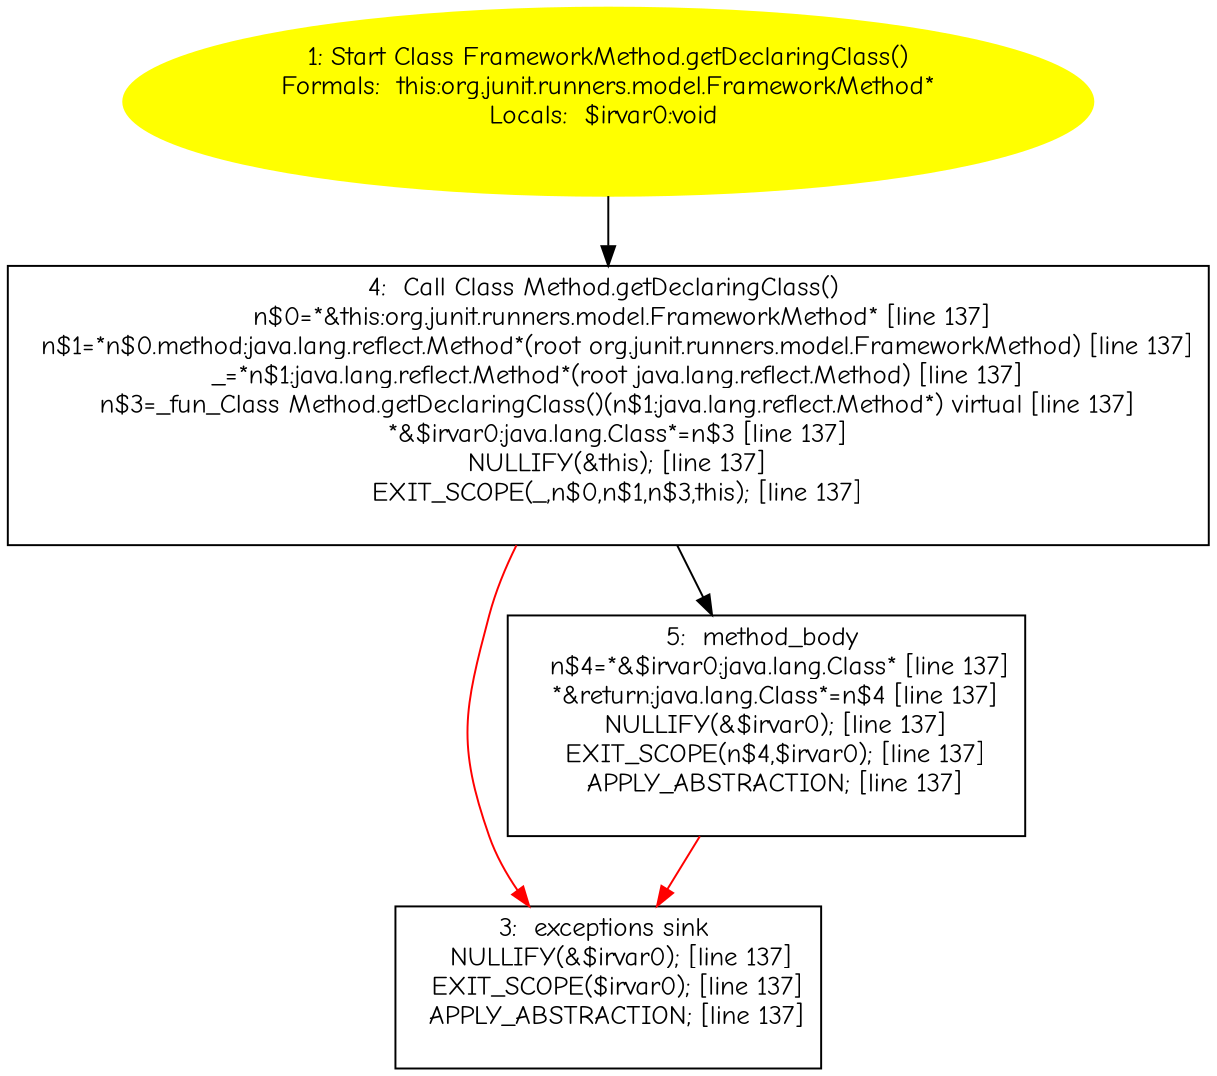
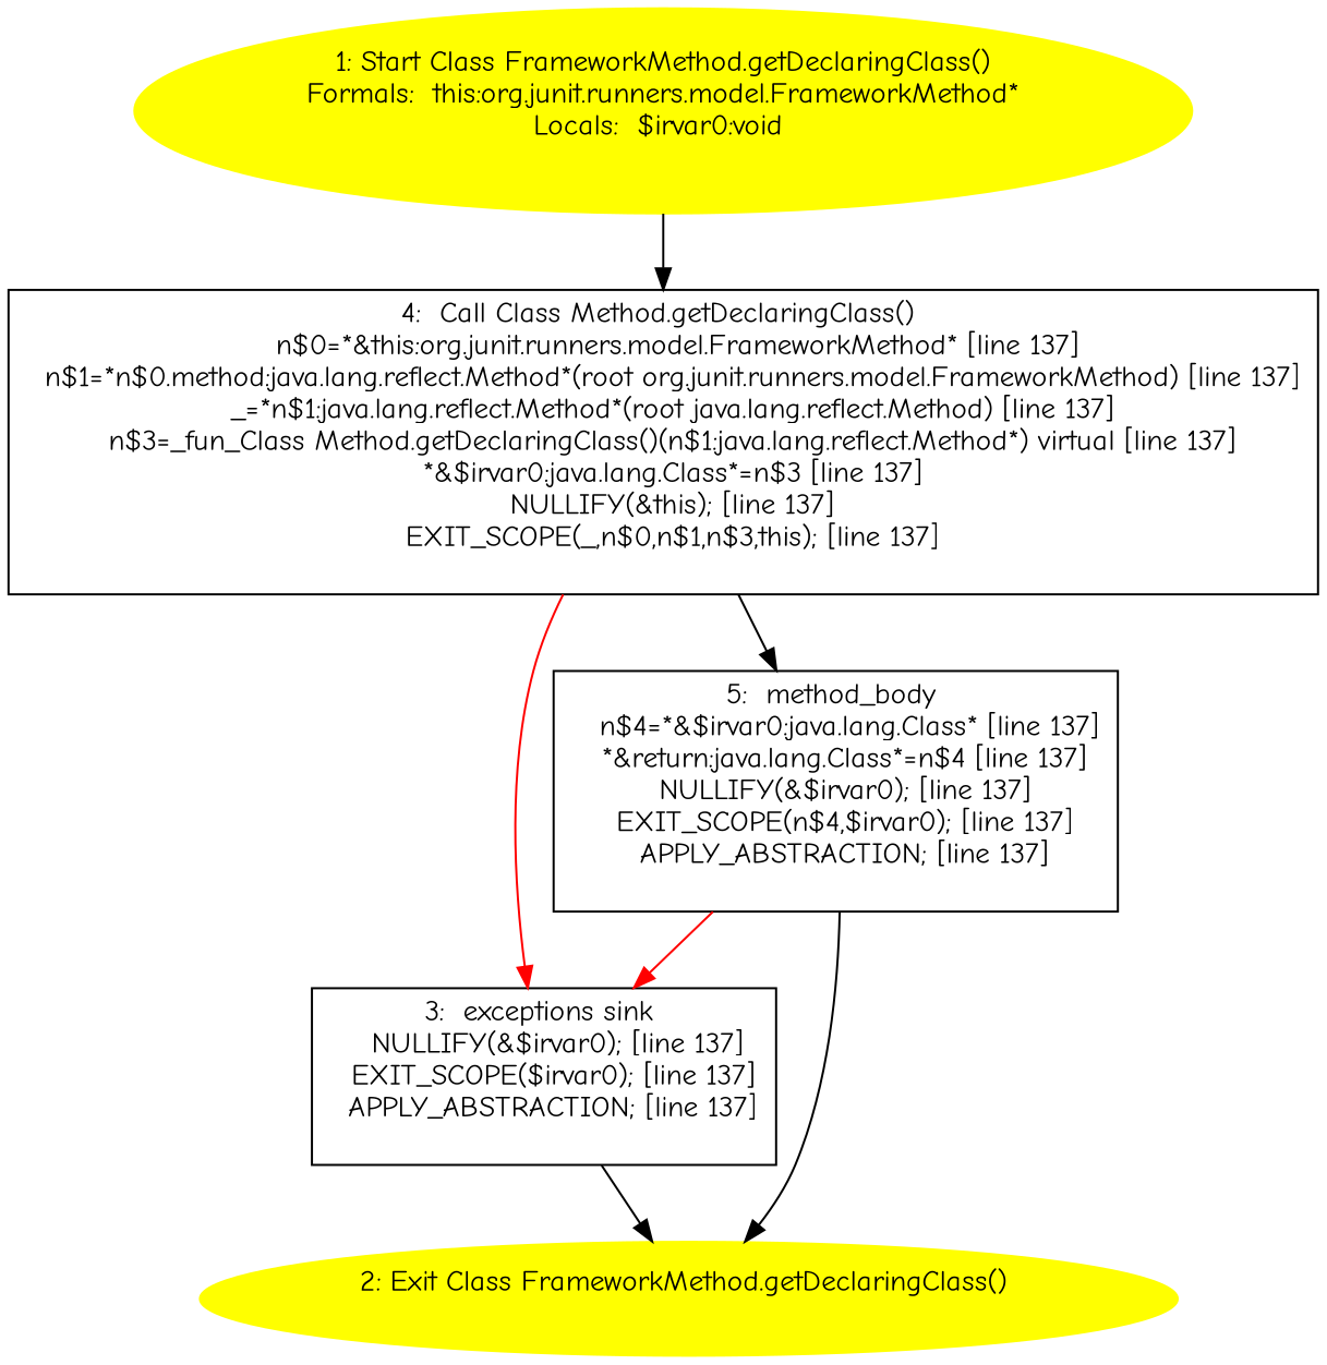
  digraph {
    fontname="Comic Neue"
    node [fontname="Comic Neue" shape=box]
    edge [fontname="Comic Neue"]
    n1 [color=yellow label="1: Start Class FrameworkMethod.getDeclaringClass()\nFormals:  this:org.junit.runners.model.FrameworkMethod*\nLocals:  $irvar0:void \n  " style=filled shape=""]
    n2 [label="4:  Call Class Method.getDeclaringClass() \n   n$0=*&this:org.junit.runners.model.FrameworkMethod* [line 137]\n  n$1=*n$0.method:java.lang.reflect.Method*(root org.junit.runners.model.FrameworkMethod) [line 137]\n  _=*n$1:java.lang.reflect.Method*(root java.lang.reflect.Method) [line 137]\n  n$3=_fun_Class Method.getDeclaringClass()(n$1:java.lang.reflect.Method*) virtual [line 137]\n  *&$irvar0:java.lang.Class*=n$3 [line 137]\n  NULLIFY(&this); [line 137]\n  EXIT_SCOPE(_,n$0,n$1,n$3,this); [line 137]\n "]
    n3 [label="3:  exceptions sink \n   NULLIFY(&$irvar0); [line 137]\n  EXIT_SCOPE($irvar0); [line 137]\n  APPLY_ABSTRACTION; [line 137]\n "]
    n4 [label="5:  method_body \n   n$4=*&$irvar0:java.lang.Class* [line 137]\n  *&return:java.lang.Class*=n$4 [line 137]\n  NULLIFY(&$irvar0); [line 137]\n  EXIT_SCOPE(n$4,$irvar0); [line 137]\n  APPLY_ABSTRACTION; [line 137]\n "]
+   n5 [color=yellow label="2: Exit Class FrameworkMethod.getDeclaringClass() \n  " style=filled shape=""]
    n1 -> n2
    n2 -> n3 [color=red]
    n2 -> n4
+   n3 -> n5
    n4 -> n3 [color=red]
+   n4 -> n5
  }
